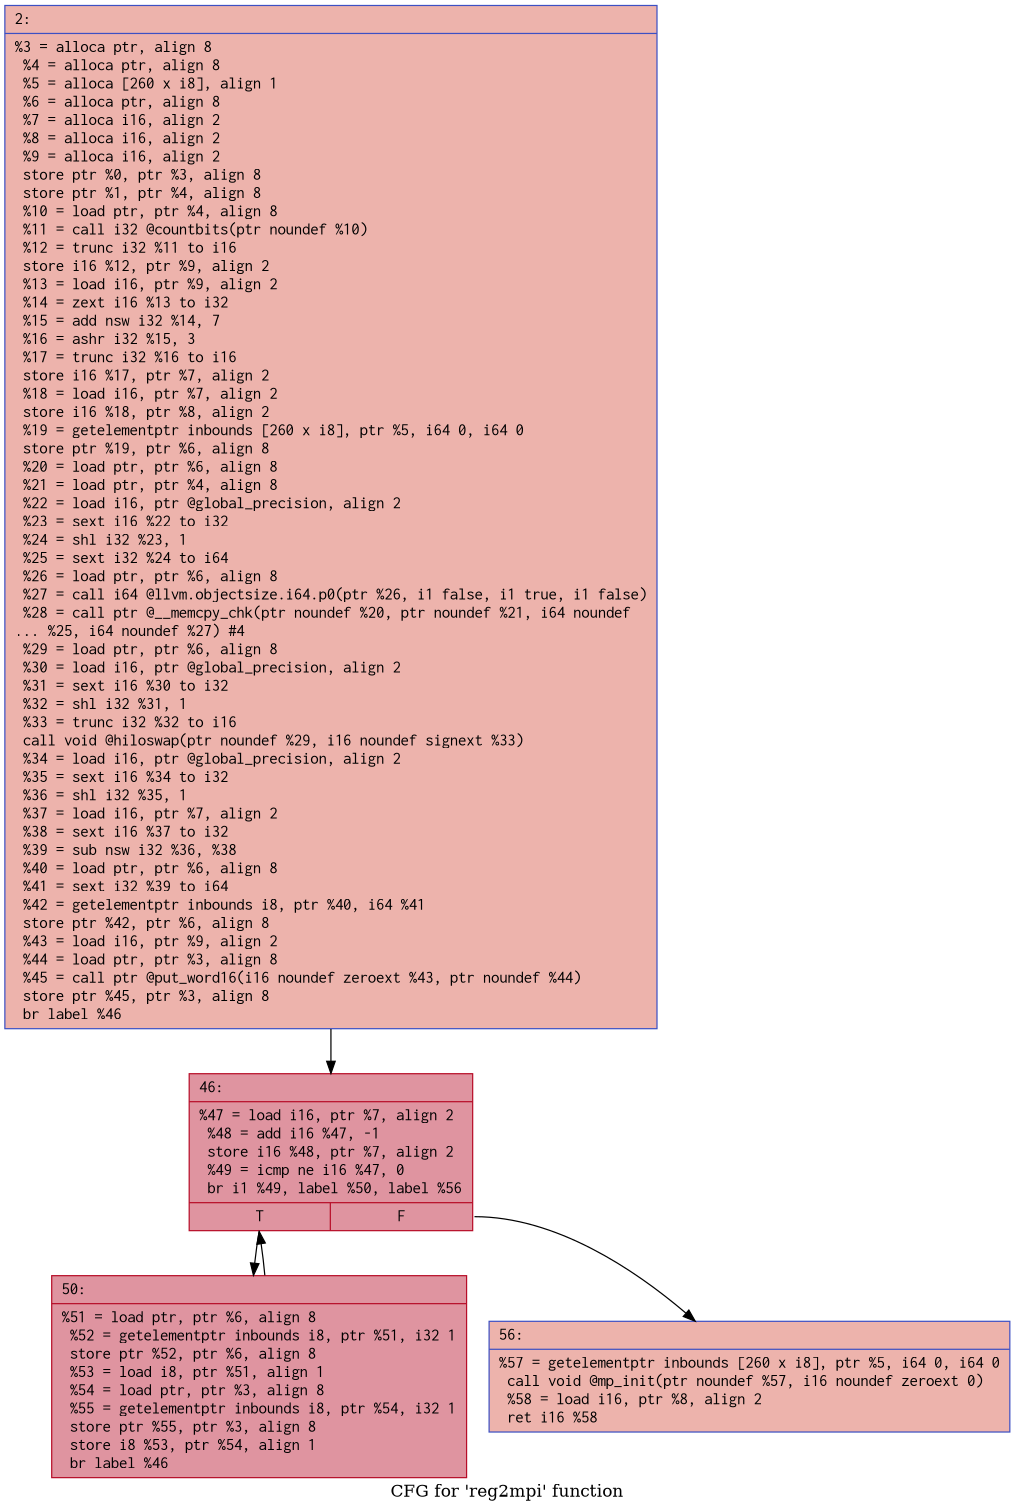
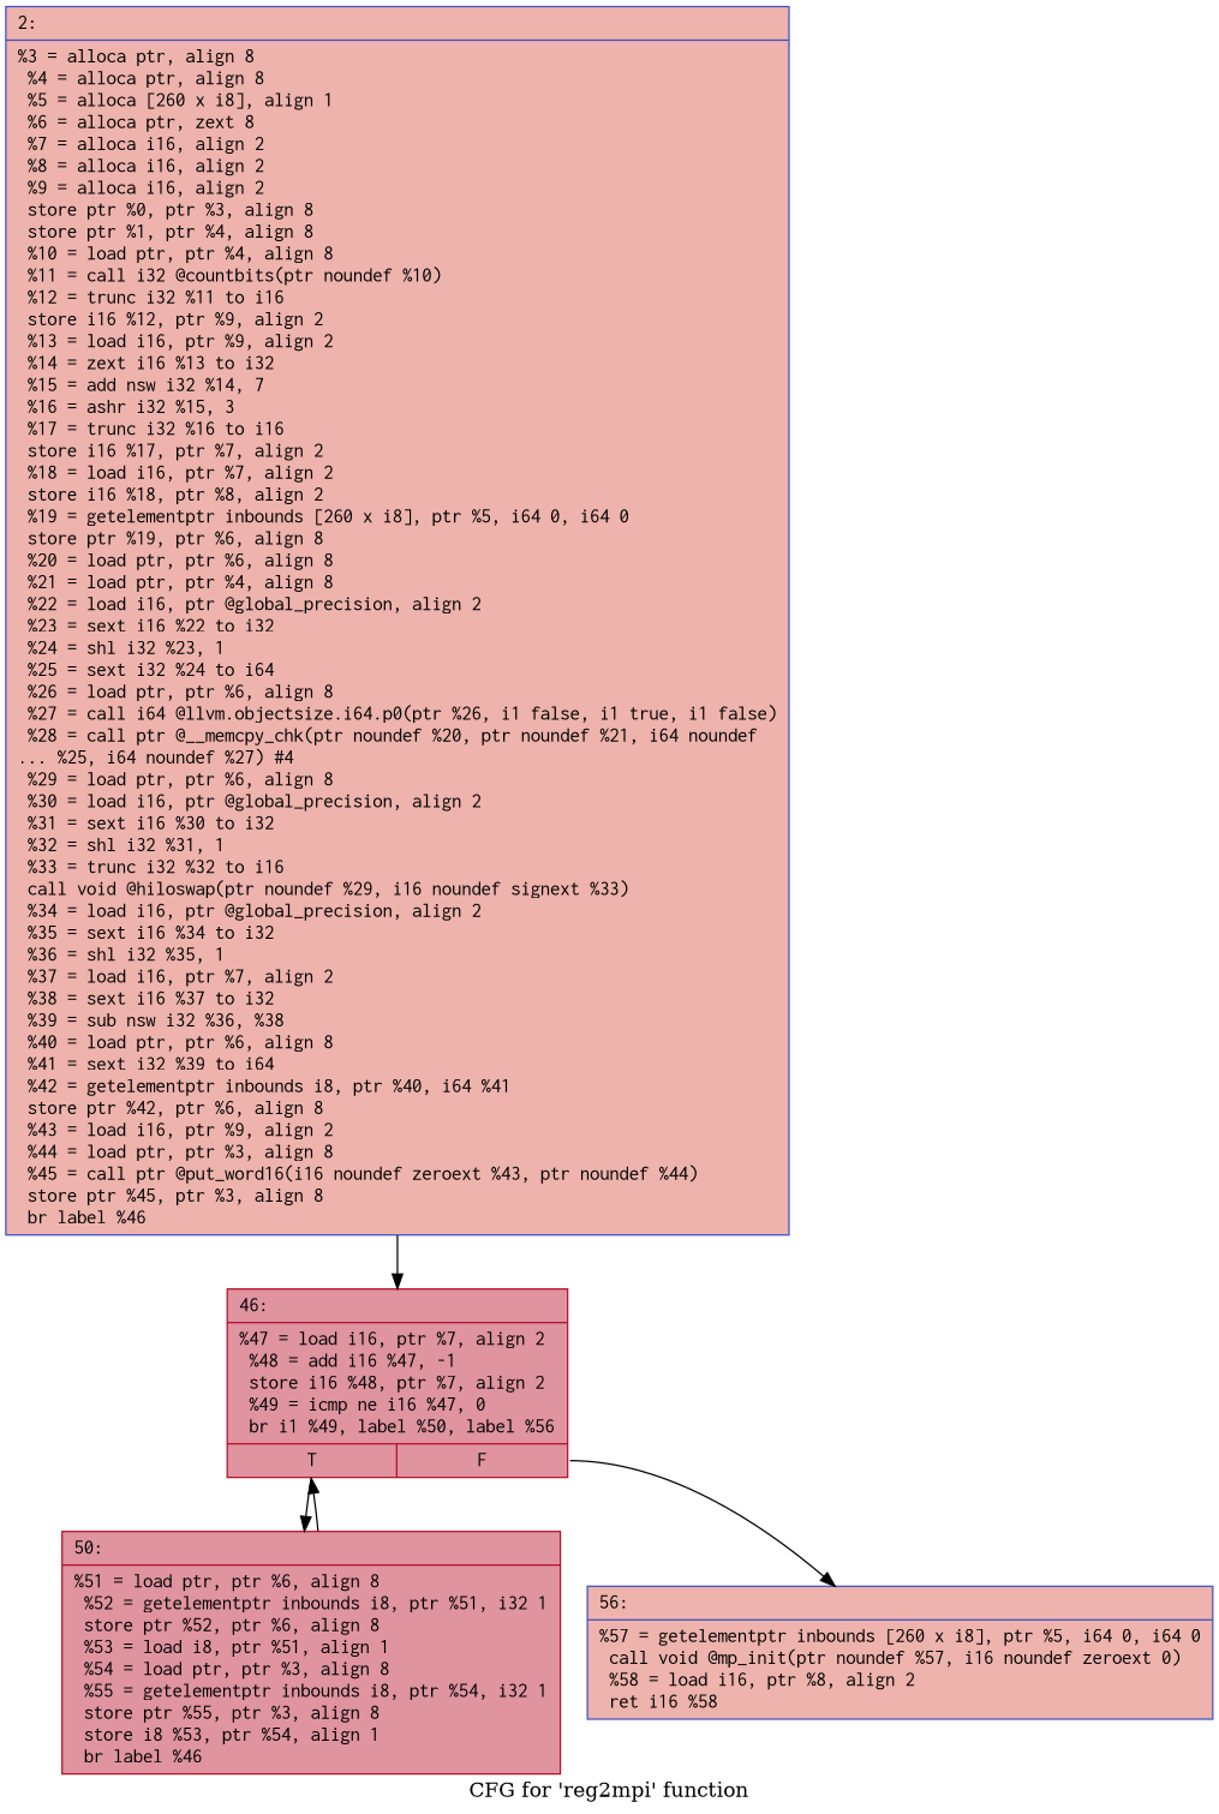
  digraph {
    label="CFG for 'reg2mpi' function"
    node [color="#3d50c3ff" fillcolor="#d6524470" fontname=Courier shape=record style=filled]
-   n1 [label="{2:\l|  %3 = alloca ptr, align 8\l  %4 = alloca ptr, align 8\l  %5 = alloca [260 x i8], align 1\l  %6 = alloca ptr, align 8\l  %7 = alloca i16, align 2\l  %8 = alloca i16, align 2\l  %9 = alloca i16, align 2\l  store ptr %0, ptr %3, align 8\l  store ptr %1, ptr %4, align 8\l  %10 = load ptr, ptr %4, align 8\l  %11 = call i32 @countbits(ptr noundef %10)\l  %12 = trunc i32 %11 to i16\l  store i16 %12, ptr %9, align 2\l  %13 = load i16, ptr %9, align 2\l  %14 = zext i16 %13 to i32\l  %15 = add nsw i32 %14, 7\l  %16 = ashr i32 %15, 3\l  %17 = trunc i32 %16 to i16\l  store i16 %17, ptr %7, align 2\l  %18 = load i16, ptr %7, align 2\l  store i16 %18, ptr %8, align 2\l  %19 = getelementptr inbounds [260 x i8], ptr %5, i64 0, i64 0\l  store ptr %19, ptr %6, align 8\l  %20 = load ptr, ptr %6, align 8\l  %21 = load ptr, ptr %4, align 8\l  %22 = load i16, ptr @global_precision, align 2\l  %23 = sext i16 %22 to i32\l  %24 = shl i32 %23, 1\l  %25 = sext i32 %24 to i64\l  %26 = load ptr, ptr %6, align 8\l  %27 = call i64 @llvm.objectsize.i64.p0(ptr %26, i1 false, i1 true, i1 false)\l  %28 = call ptr @__memcpy_chk(ptr noundef %20, ptr noundef %21, i64 noundef\l... %25, i64 noundef %27) #4\l  %29 = load ptr, ptr %6, align 8\l  %30 = load i16, ptr @global_precision, align 2\l  %31 = sext i16 %30 to i32\l  %32 = shl i32 %31, 1\l  %33 = trunc i32 %32 to i16\l  call void @hiloswap(ptr noundef %29, i16 noundef signext %33)\l  %34 = load i16, ptr @global_precision, align 2\l  %35 = sext i16 %34 to i32\l  %36 = shl i32 %35, 1\l  %37 = load i16, ptr %7, align 2\l  %38 = sext i16 %37 to i32\l  %39 = sub nsw i32 %36, %38\l  %40 = load ptr, ptr %6, align 8\l  %41 = sext i32 %39 to i64\l  %42 = getelementptr inbounds i8, ptr %40, i64 %41\l  store ptr %42, ptr %6, align 8\l  %43 = load i16, ptr %9, align 2\l  %44 = load ptr, ptr %3, align 8\l  %45 = call ptr @put_word16(i16 noundef zeroext %43, ptr noundef %44)\l  store ptr %45, ptr %3, align 8\l  br label %46\l}"]
+   n1 [label="{2:\l|  %3 = alloca ptr, align 8\l  %4 = alloca ptr, align 8\l  %5 = alloca [260 x i8], align 1\l  %6 = alloca ptr, zext 8\l  %7 = alloca i16, align 2\l  %8 = alloca i16, align 2\l  %9 = alloca i16, align 2\l  store ptr %0, ptr %3, align 8\l  store ptr %1, ptr %4, align 8\l  %10 = load ptr, ptr %4, align 8\l  %11 = call i32 @countbits(ptr noundef %10)\l  %12 = trunc i32 %11 to i16\l  store i16 %12, ptr %9, align 2\l  %13 = load i16, ptr %9, align 2\l  %14 = zext i16 %13 to i32\l  %15 = add nsw i32 %14, 7\l  %16 = ashr i32 %15, 3\l  %17 = trunc i32 %16 to i16\l  store i16 %17, ptr %7, align 2\l  %18 = load i16, ptr %7, align 2\l  store i16 %18, ptr %8, align 2\l  %19 = getelementptr inbounds [260 x i8], ptr %5, i64 0, i64 0\l  store ptr %19, ptr %6, align 8\l  %20 = load ptr, ptr %6, align 8\l  %21 = load ptr, ptr %4, align 8\l  %22 = load i16, ptr @global_precision, align 2\l  %23 = sext i16 %22 to i32\l  %24 = shl i32 %23, 1\l  %25 = sext i32 %24 to i64\l  %26 = load ptr, ptr %6, align 8\l  %27 = call i64 @llvm.objectsize.i64.p0(ptr %26, i1 false, i1 true, i1 false)\l  %28 = call ptr @__memcpy_chk(ptr noundef %20, ptr noundef %21, i64 noundef\l... %25, i64 noundef %27) #4\l  %29 = load ptr, ptr %6, align 8\l  %30 = load i16, ptr @global_precision, align 2\l  %31 = sext i16 %30 to i32\l  %32 = shl i32 %31, 1\l  %33 = trunc i32 %32 to i16\l  call void @hiloswap(ptr noundef %29, i16 noundef signext %33)\l  %34 = load i16, ptr @global_precision, align 2\l  %35 = sext i16 %34 to i32\l  %36 = shl i32 %35, 1\l  %37 = load i16, ptr %7, align 2\l  %38 = sext i16 %37 to i32\l  %39 = sub nsw i32 %36, %38\l  %40 = load ptr, ptr %6, align 8\l  %41 = sext i32 %39 to i64\l  %42 = getelementptr inbounds i8, ptr %40, i64 %41\l  store ptr %42, ptr %6, align 8\l  %43 = load i16, ptr %9, align 2\l  %44 = load ptr, ptr %3, align 8\l  %45 = call ptr @put_word16(i16 noundef zeroext %43, ptr noundef %44)\l  store ptr %45, ptr %3, align 8\l  br label %46\l}"]
    n2 [color="#b70d28ff" fillcolor="#b70d2870" label="{46:\l|  %47 = load i16, ptr %7, align 2\l  %48 = add i16 %47, -1\l  store i16 %48, ptr %7, align 2\l  %49 = icmp ne i16 %47, 0\l  br i1 %49, label %50, label %56\l|{<s0>T|<s1>F}}"]
    n3 [color="#b70d28ff" fillcolor="#b70d2870" label="{50:\l|  %51 = load ptr, ptr %6, align 8\l  %52 = getelementptr inbounds i8, ptr %51, i32 1\l  store ptr %52, ptr %6, align 8\l  %53 = load i8, ptr %51, align 1\l  %54 = load ptr, ptr %3, align 8\l  %55 = getelementptr inbounds i8, ptr %54, i32 1\l  store ptr %55, ptr %3, align 8\l  store i8 %53, ptr %54, align 1\l  br label %46\l}"]
    n4 [label="{56:\l|  %57 = getelementptr inbounds [260 x i8], ptr %5, i64 0, i64 0\l  call void @mp_init(ptr noundef %57, i16 noundef zeroext 0)\l  %58 = load i16, ptr %8, align 2\l  ret i16 %58\l}"]
    n1 -> n2
    n2 -> n3 [tailport=s0]
    n2 -> n4 [tailport=s1]
    n3 -> n2
  }
